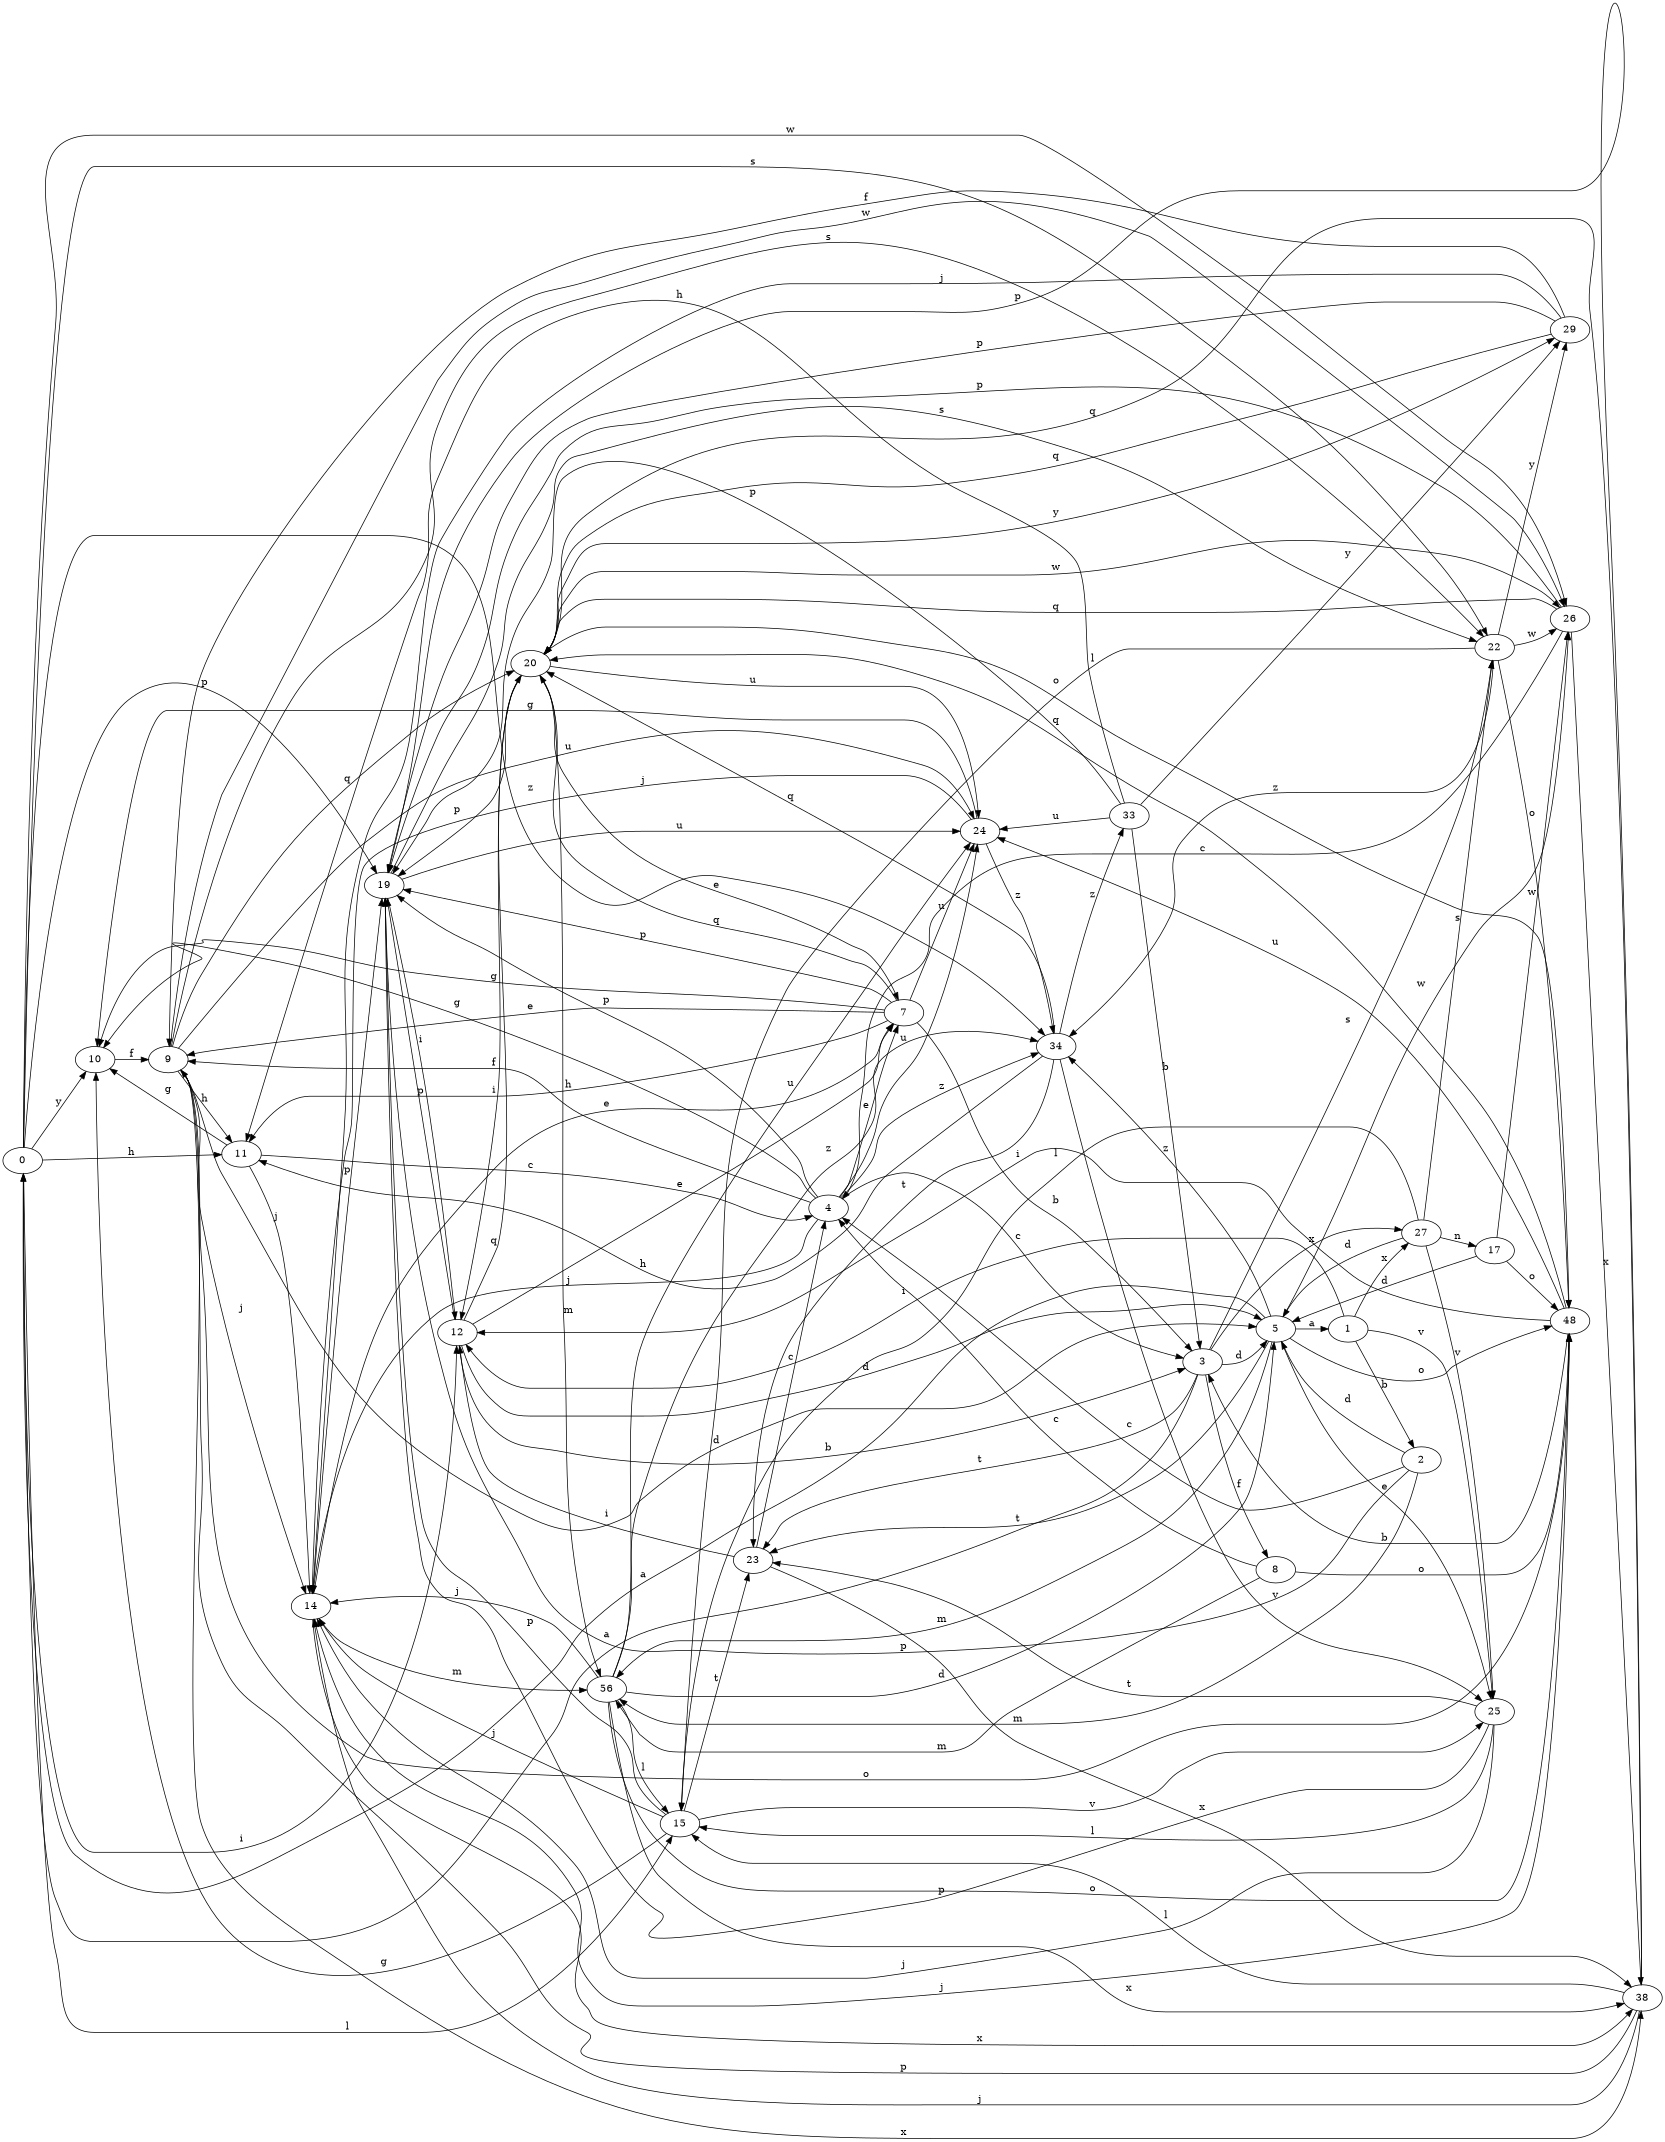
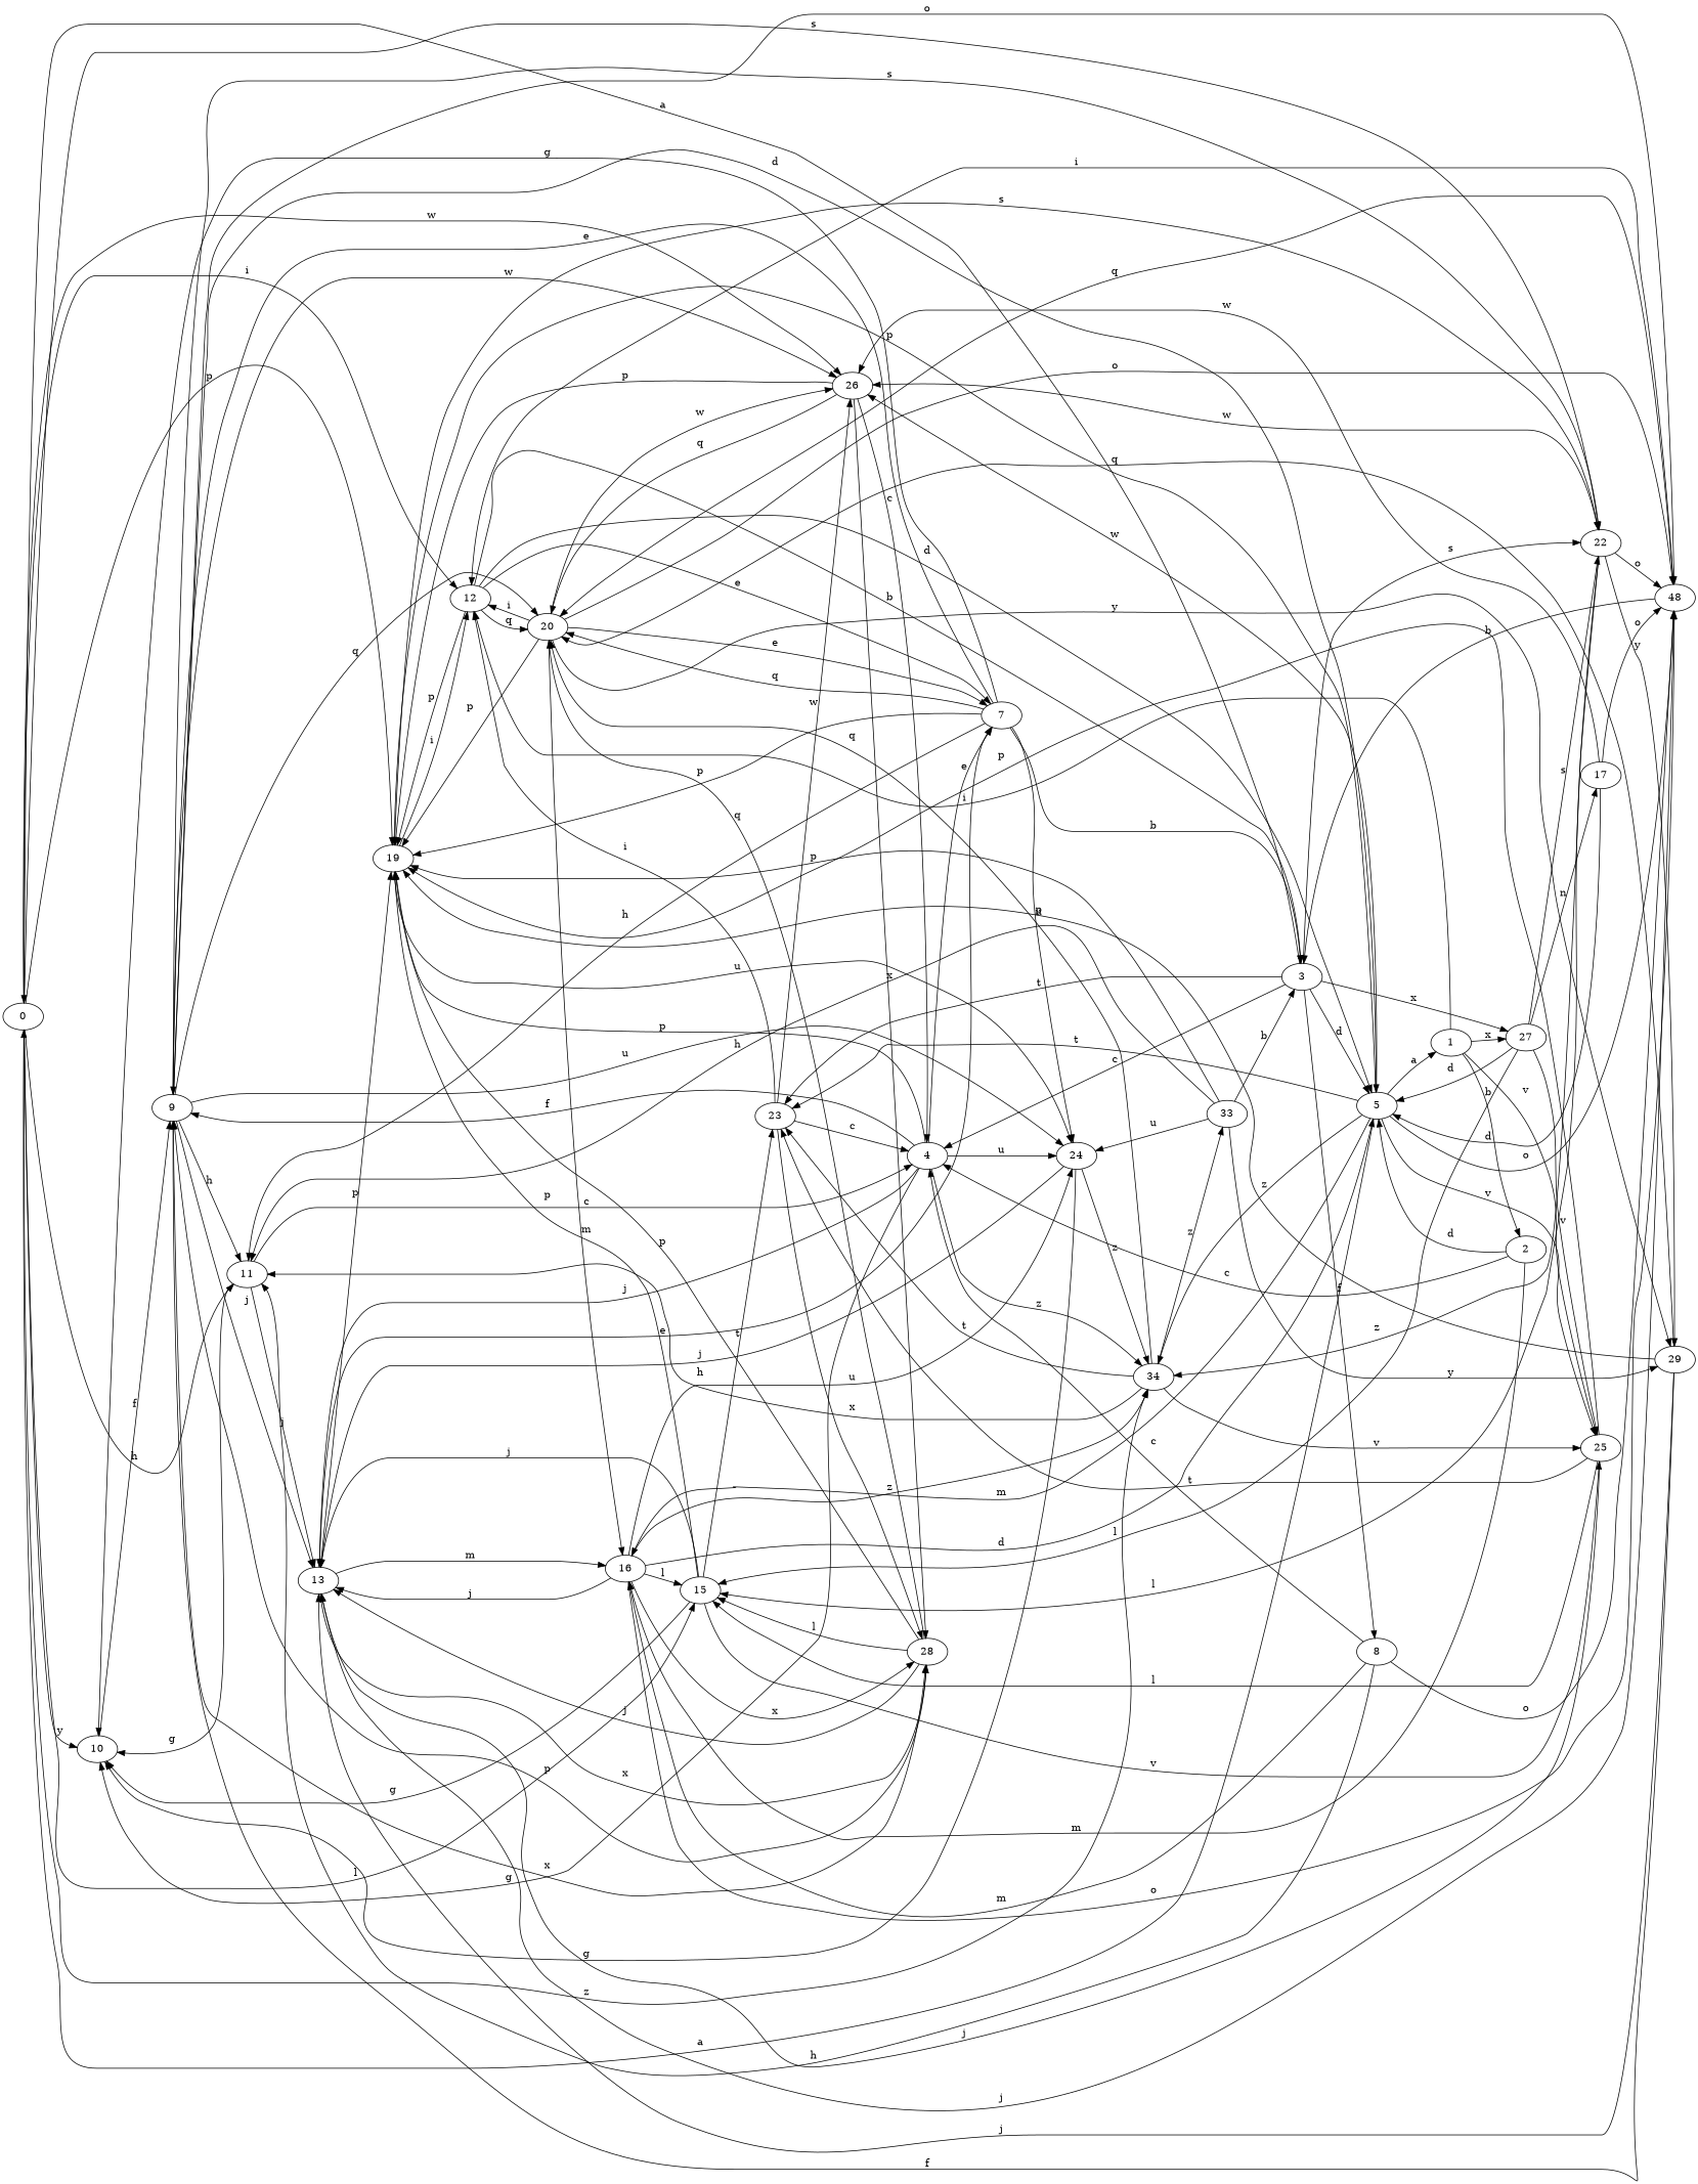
  strict digraph {
    rankdir=LR
    0
    10
    11
    12
    15
    19
    22
    26
    34
    9
    4
-   13 [label=14]
+   13
    5
    3
    7
    20
    25
    23
    24
    n20 [label=48]
    29
-   28 [label=38]
+   28
    33
    1
    2
    27
-   16 [label=56]
+   16
    17
    8
    0 -> 10 [label=y]
    0 -> 11 [label=h]
    0 -> 12 [label=i]
    0 -> 15 [label=l]
    0 -> 19 [label=p]
    0 -> 22 [label=s]
    0 -> 26 [label=w]
    0 -> 34 [label=z]
    10 -> 9 [label=f]
    11 -> 10 [label=g]
    11 -> 4 [label=c]
    11 -> 13 [label=j]
    12 -> 19 [label=p]
    12 -> 5 [label=d]
    12 -> 3 [label=b]
    12 -> 7 [label=e]
    12 -> 20 [label=q]
    15 -> 10 [label=g]
    15 -> 19 [label=p]
    15 -> 13 [label=j]
    15 -> 25 [label=v]
    15 -> 23 [label=t]
    19 -> 12 [label=i]
    19 -> 22 [label=s]
    19 -> 24 [label=u]
    22 -> 15 [label=l]
    22 -> 26 [label=w]
    22 -> 34 [label=z]
    22 -> n20 [label=o]
    22 -> 29 [label=y]
    26 -> 19 [label=p]
    26 -> 4 [label=c]
    26 -> 20 [label=q]
    26 -> 28 [label=x]
    34 -> 11 [label=h]
    34 -> 20 [label=q]
    34 -> 25 [label=v]
    34 -> 23 [label=t]
    34 -> 33 [label=z]
    9 -> 11 [label=h]
    9 -> 22 [label=s]
    9 -> 26 [label=w]
    9 -> 13 [label=j]
    9 -> 5 [label=d]
    9 -> 20 [label=q]
    9 -> 24 [label=u]
    9 -> n20 [label=o]
    9 -> 28 [label=x]
    4 -> 10 [label=g]
    4 -> 19 [label=p]
    4 -> 34 [label=z]
    4 -> 9 [label=f]
    4 -> 13 [label=j]
    4 -> 7 [label=e]
    4 -> 24 [label=u]
    13 -> 19 [label=p]
    13 -> 7 [label=e]
    13 -> 28 [label=x]
    13 -> 16 [label=m]
    5 -> 0 [label=a]
-   2 -> 19 [label=p]
+   5 -> 19 [label=p]
    5 -> 26 [label=w]
    5 -> 34 [label=z]
-   5 -> 25 [label=e]
+   5 -> 25 [label=v]
    5 -> 23 [label=t]
    5 -> n20 [label=o]
    5 -> 1 [label=a]
    5 -> 16 [label=m]
    3 -> 0 [label=a]
    3 -> 22 [label=s]
-   4 -> 3 [label=c]
+   3 -> 4 [label=c]
    3 -> 5 [label=d]
    3 -> 23 [label=t]
    3 -> 27 [label=x]
    3 -> 8 [label=f]
    7 -> 10 [label=g]
    7 -> 11 [label=h]
    7 -> 19 [label=p]
    7 -> 9 [label=e]
    7 -> 3 [label=b]
    7 -> 20 [label=q]
    7 -> 24 [label=u]
    20 -> 12 [label=i]
    20 -> 19 [label=p]
    20 -> 26 [label=w]
    20 -> 7 [label=e]
-   20 -> 24 [label=u]
    20 -> n20 [label=o]
    20 -> 29 [label=y]
    20 -> 16 [label=m]
    25 -> 15 [label=l]
    25 -> 19 [label=p]
    25 -> 13 [label=j]
    25 -> 23 [label=t]
    23 -> 12 [label=i]
+   23 -> 26 [label=w]
    23 -> 4 [label=c]
    23 -> 28 [label=x]
    24 -> 10 [label=g]
    24 -> 34 [label=z]
    24 -> 13 [label=j]
    n20 -> 12 [label=i]
    n20 -> 13 [label=j]
    n20 -> 3 [label=b]
    n20 -> 20 [label=q]
-   n20 -> 24 [label=u]
    29 -> 19 [label=p]
    29 -> 9 [label=f]
    29 -> 13 [label=j]
    29 -> 20 [label=q]
    28 -> 15 [label=l]
    28 -> 19 [label=p]
    28 -> 9 [label=p]
    28 -> 13 [label=j]
    28 -> 20 [label=q]
    33 -> 11 [label=h]
    33 -> 19 [label=p]
    33 -> 3 [label=b]
    33 -> 24 [label=u]
    33 -> 29 [label=y]
    1 -> 12 [label=i]
    1 -> 25 [label=v]
    1 -> 2 [label=b]
    1 -> 27 [label=x]
    2 -> 4 [label=c]
    2 -> 5 [label=d]
    2 -> 16 [label=m]
    27 -> 15 [label=l]
    27 -> 22 [label=s]
    27 -> 5 [label=d]
    27 -> 25 [label=v]
    27 -> 17 [label=n]
    16 -> 15 [label=l]
    16 -> 34 [label=z]
    16 -> 13 [label=j]
    16 -> 5 [label=d]
    16 -> 24 [label=u]
    16 -> n20 [label=o]
    16 -> 28 [label=x]
    17 -> 26 [label=w]
    17 -> 5 [label=d]
    17 -> n20 [label=o]
+   8 -> 11 [label=h]
    8 -> 4 [label=c]
    8 -> n20 [label=o]
    8 -> 16 [label=m]
  }
